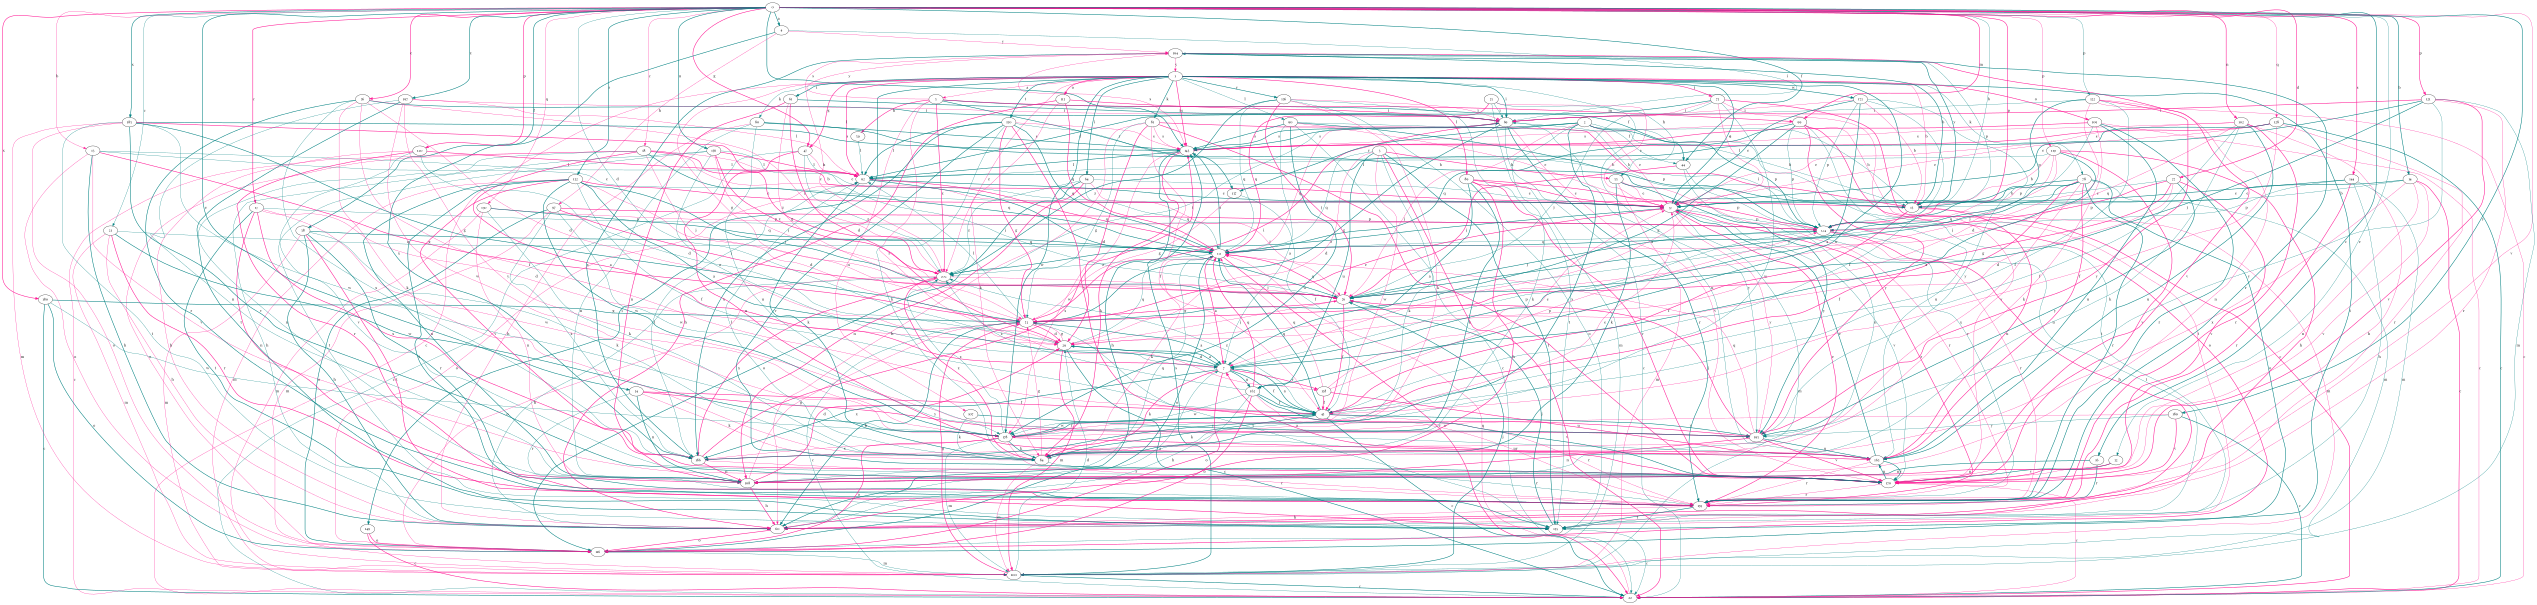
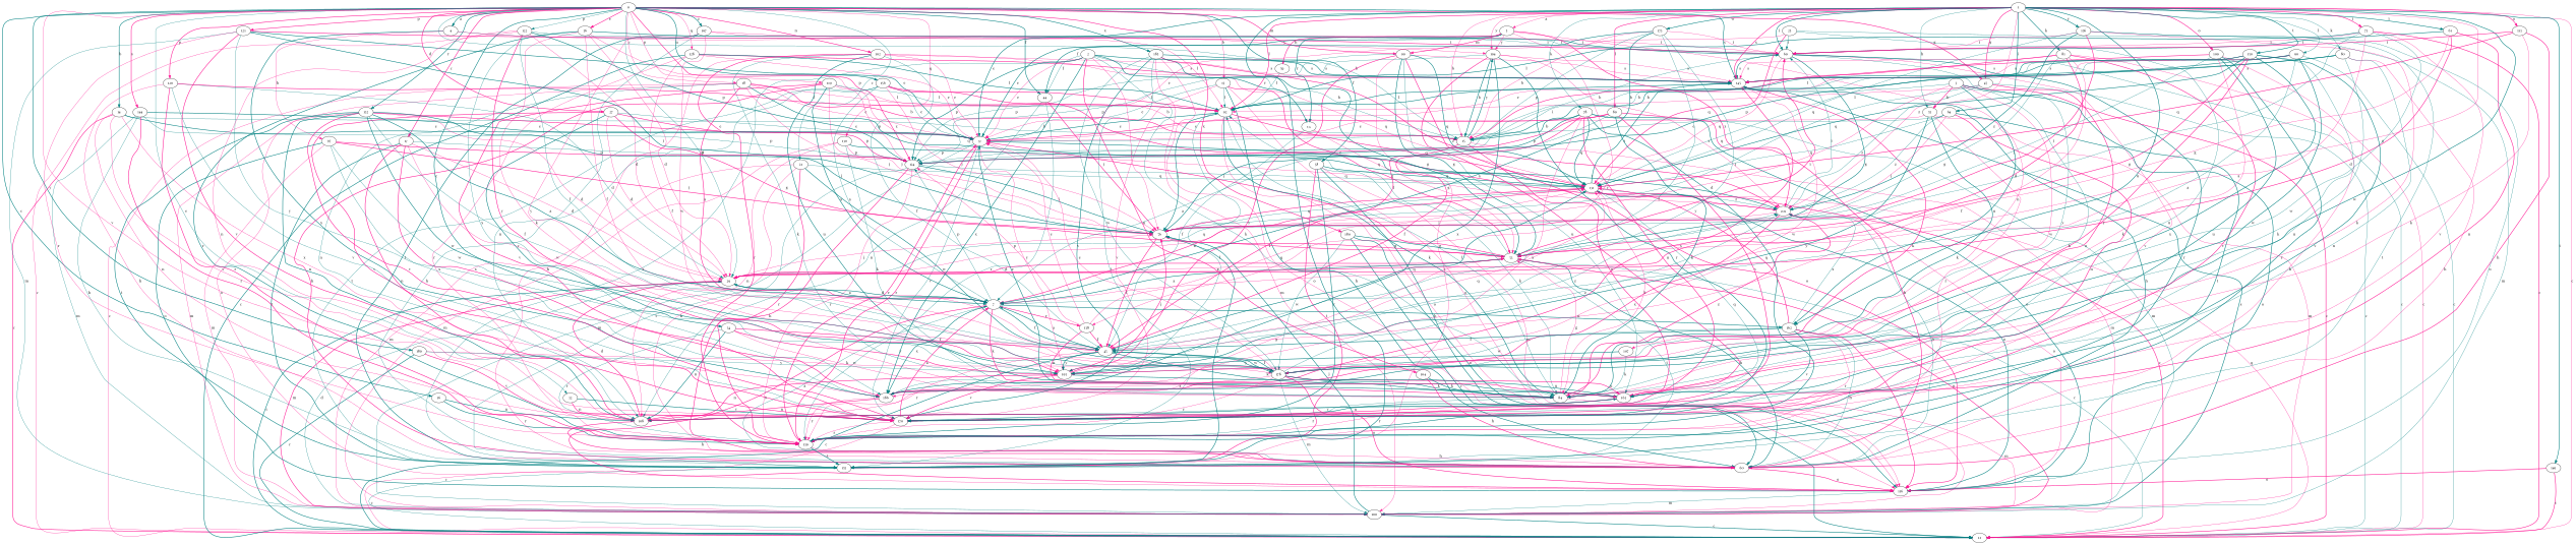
  strict digraph {
    fontname="Playfair Display"
    node [fontname="Playfair Display"]
    edge [color=teal fontname="Playfair Display" style=bold]
    0
    4
    13
    14
    15
    16
    17
    18
    21
    27
    29
    32
    34
    36
    38
    44
    47
    99
    102
    119
    120
    121
    122
    124
    128
    130
    132
    144
    n29 [label=145]
    156
    170
    180
    185
    189
    197
    69
    194
    186
    n39 [label=97]
    37
    53
    92
    116
    60
    22
    108
    45
    100
    163
    139
    155
    178
    76
    131
    7
    25
    195
    84
    202
    1
    5
    55
    61
    64
    73
    78
    80
    81
    89
    90
    109
    113
    136
    149
    150
    162
    173
    137
    59
    107
    138
    2
+   104
    3
    0 -> 4 [label=a]
    0 -> 13 [color=deeppink label=b style=solid]
    0 -> 14 [label=b]
    0 -> 15 [label=b style=solid]
    0 -> 16 [label=c]
    0 -> 17 [color=deeppink label=c]
    0 -> 18 [color=deeppink label=c style=solid]
    0 -> 21 [label=c style=solid]
    0 -> 27 [color=deeppink label=d]
    0 -> 29 [label=d style=solid]
    0 -> 32 [label=e style=solid]
    0 -> 34 [label=e]
    0 -> 36 [color=deeppink label=e]
    0 -> 38 [label=f]
    0 -> 44 [label=f]
    0 -> 47 [color=deeppink label=g]
    0 -> 99 [color=deeppink label=m]
    0 -> 102 [color=deeppink label=n]
    0 -> 119 [color=deeppink label=p style=solid]
    0 -> 120 [color=deeppink label=p]
    0 -> 121 [color=deeppink label=p]
    0 -> 122 [label=p style=solid]
    0 -> 124 [color=deeppink label=p]
    0 -> 128 [color=deeppink label=q style=solid]
    0 -> 130 [color=deeppink label=q style=solid]
    0 -> 132 [label=r]
    0 -> 144 [color=deeppink label=s]
    0 -> n29 [label=s]
    0 -> 156 [label=u]
    0 -> 170 [color=deeppink label=v style=solid]
    0 -> 180 [color=deeppink label=x]
    0 -> 185 [label=x]
    0 -> 189 [label=y]
    0 -> 197 [label=z]
    4 -> 69 [label=i style=solid]
    4 -> 194 [color=deeppink label=y style=solid]
    4 -> 186 [label=x]
    4 -> n39 [color=deeppink label=h style=solid]
    13 -> 170 [color=deeppink label=v style=solid]
    13 -> 37 [label=e style=solid]
    13 -> 53 [color=deeppink label=g]
    13 -> 92 [label=l style=solid]
    13 -> 116 [color=deeppink label=o style=solid]
    13 -> 60 [label=h]
    14 -> 15 [label=b style=solid]
    14 -> 170 [color=deeppink label=v style=solid]
    14 -> 186 [color=deeppink label=x style=solid]
    14 -> 37 [label=e]
    14 -> 22 [color=deeppink label=c]
    14 -> 108 [color=deeppink label=n style=solid]
    15 -> 194 [label=y]
    15 -> 45 [color=deeppink label=f]
    15 -> 100 [color=deeppink label=m style=solid]
    15 -> 163 [color=deeppink label=u]
    16 -> 108 [label=n]
    16 -> 139 [label=r]
    17 -> 29 [color=deeppink label=d style=solid]
    17 -> 124 [label=p style=solid]
    17 -> 186 [color=deeppink label=x]
    17 -> 108 [color=deeppink label=n]
    17 -> 155 [label=t]
    17 -> 178 [color=deeppink label=w style=solid]
    18 -> 15 [color=deeppink label=b]
    18 -> 37 [color=deeppink label=e style=solid]
    18 -> 92 [color=deeppink label=l style=solid]
    18 -> 116 [color=deeppink label=o style=solid]
    18 -> 22 [color=deeppink label=c style=solid]
    18 -> 108 [label=n style=solid]
    18 -> 76 [color=deeppink label=j style=solid]
    18 -> 131 [label=q]
    18 -> 7 [color=deeppink label=a]
    21 -> 60 [color=deeppink label=h style=solid]
    21 -> 100 [color=deeppink label=m style=solid]
    21 -> 139 [color=deeppink label=r]
    21 -> 178 [label=w]
    21 -> 131 [label=q style=solid]
    27 -> 29 [color=deeppink label=d style=solid]
    27 -> 124 [color=deeppink label=p]
    27 -> 170 [color=deeppink label=v]
    27 -> 37 [label=e style=solid]
    27 -> 53 [color=deeppink label=g]
    27 -> 195 [label=y]
    29 -> 53 [color=deeppink label=g style=solid]
    29 -> 22 [label=c]
    29 -> 100 [color=deeppink label=m]
    29 -> 76 [color=deeppink label=j style=solid]
    29 -> 131 [label=q style=solid]
    29 -> 7 [label=a]
    32 -> 170 [label=v]
    32 -> 108 [color=deeppink label=n]
    34 -> 108 [label=n]
    34 -> 45 [color=deeppink label=f]
    34 -> 139 [label=r style=solid]
    34 -> 195 [color=deeppink label=y]
    34 -> 84 [color=deeppink label=k style=solid]
    36 -> 29 [color=deeppink label=d style=solid]
    36 -> 69 [label=i]
    36 -> 186 [label=x style=solid]
    36 -> 45 [color=deeppink label=f style=solid]
    36 -> 139 [label=r]
    36 -> 84 [color=deeppink label=k style=solid]
    36 -> 202 [color=deeppink label=z style=solid]
    38 -> 60 [label=h]
    38 -> 100 [color=deeppink label=m style=solid]
    38 -> 139 [label=r]
    38 -> 155 [color=deeppink label=t]
    38 -> 131 [label=q]
    38 -> 84 [label=k style=solid]
    44 -> 108 [label=n style=solid]
    44 -> 139 [label=r style=solid]
    44 -> 76 [color=deeppink label=j]
    47 -> 92 [color=deeppink label=l style=solid]
    47 -> 22 [label=c style=solid]
    47 -> 163 [color=deeppink label=u]
    47 -> 76 [label=j style=solid]
    47 -> 202 [label=z style=solid]
    99 -> 124 [label=p style=solid]
    99 -> n29 [color=deeppink label=s style=solid]
    99 -> 53 [label=g]
    99 -> 116 [color=deeppink label=o]
    99 -> 163 [label=u style=solid]
    99 -> 155 [color=deeppink label=t style=solid]
    99 -> 131 [label=q]
    99 -> 195 [color=deeppink label=y]
    102 -> n29 [color=deeppink label=s style=solid]
    102 -> 37 [color=deeppink label=e style=solid]
    102 -> 60 [color=deeppink label=h style=solid]
    102 -> 45 [label=f style=solid]
    102 -> 163 [label=u]
    102 -> 139 [color=deeppink label=r]
    102 -> 131 [color=deeppink label=q style=solid]
    102 -> 84 [label=k style=solid]
    119 -> 15 [color=deeppink label=b style=solid]
    119 -> 124 [color=deeppink label=p style=solid]
    119 -> 170 [color=deeppink label=v]
    119 -> 92 [label=l style=solid]
    119 -> 60 [color=deeppink label=h]
    119 -> 76 [color=deeppink label=j style=solid]
    119 -> 7 [label=a]
    120 -> 29 [label=d style=solid]
    120 -> 170 [label=v style=solid]
    120 -> 92 [color=deeppink label=l]
    120 -> 60 [color=deeppink label=h style=solid]
    120 -> 139 [color=deeppink label=r]
    121 -> 170 [color=deeppink label=v]
    121 -> 69 [color=deeppink label=i]
    121 -> 37 [label=e]
    121 -> 100 [label=m style=solid]
    121 -> 139 [color=deeppink label=r style=solid]
    121 -> 76 [label=j]
    121 -> 195 [label=y style=solid]
    122 -> 29 [color=deeppink label=d style=solid]
    122 -> 124 [label=p]
    122 -> 69 [label=i style=solid]
    122 -> 22 [color=deeppink label=c style=solid]
    122 -> 108 [color=deeppink label=n style=solid]
    122 -> 45 [label=f style=solid]
    122 -> 195 [color=deeppink label=y]
    124 -> 69 [label=i style=solid]
    124 -> 60 [color=deeppink label=h]
    124 -> 139 [color=deeppink label=r style=solid]
    124 -> 155 [label=t style=solid]
    124 -> 76 [label=j]
    124 -> 131 [label=q style=solid]
    128 -> n29 [color=deeppink label=s]
    128 -> 37 [color=deeppink label=e style=solid]
    128 -> 92 [label=l]
    128 -> 22 [label=c]
    128 -> 45 [color=deeppink label=f style=solid]
    128 -> 139 [color=deeppink label=r style=solid]
    130 -> 124 [color=deeppink label=p style=solid]
    130 -> 108 [color=deeppink label=n style=solid]
    130 -> 100 [color=deeppink label=m style=solid]
    130 -> 131 [label=q]
    130 -> 84 [label=k style=solid]
    132 -> 29 [color=deeppink label=d style=solid]
    132 -> 170 [color=deeppink label=v]
    132 -> 37 [color=deeppink label=e]
    132 -> 108 [label=n]
    132 -> 45 [label=f style=solid]
    132 -> 100 [color=deeppink label=m style=solid]
    132 -> 155 [label=t]
    132 -> 178 [label=w]
    132 -> 76 [label=j]
    132 -> 7 [label=a]
    144 -> 124 [label=p style=solid]
    144 -> 37 [label=e]
    144 -> 60 [label=h style=solid]
    144 -> 100 [label=m style=solid]
    144 -> 139 [color=deeppink label=r]
    n29 -> 92 [label=l]
    n29 -> 60 [label=h]
    n29 -> 178 [color=deeppink label=w style=solid]
    n29 -> 84 [color=deeppink label=k]
    156 -> 37 [label=e style=solid]
    156 -> 92 [color=deeppink label=l]
    156 -> 60 [label=h style=solid]
    156 -> 155 [label=t style=solid]
    156 -> 76 [color=deeppink label=j style=solid]
    156 -> 7 [label=a style=solid]
    156 -> 202 [color=deeppink label=z]
    170 -> 22 [color=deeppink label=c style=solid]
    170 -> 163 [label=u]
    170 -> 139 [color=deeppink label=r style=solid]
    170 -> 7 [color=deeppink label=a]
    180 -> 53 [label=g]
    180 -> 116 [label=o]
    180 -> 22 [label=c]
    180 -> 178 [label=w style=solid]
    185 -> n29 [label=s]
    185 -> 170 [label=v]
    185 -> 53 [label=g]
    185 -> 116 [color=deeppink label=o style=solid]
    185 -> 100 [color=deeppink label=m style=solid]
    185 -> 155 [label=t style=solid]
    185 -> 178 [label=w style=solid]
    185 -> 202 [color=deeppink label=z]
    189 -> 170 [color=deeppink label=v]
    189 -> 22 [label=c]
    189 -> 178 [color=deeppink label=w style=solid]
    189 -> 195 [label=y style=solid]
    197 -> 69 [color=deeppink label=i style=solid]
    197 -> 92 [color=deeppink label=l style=solid]
    197 -> 108 [label=n style=solid]
    197 -> 155 [label=t]
    197 -> 178 [color=deeppink label=w style=solid]
    197 -> 195 [color=deeppink label=y style=solid]
    69 -> n29 [label=s]
    69 -> 170 [color=deeppink label=v style=solid]
    69 -> 53 [label=g]
    69 -> 22 [label=c style=solid]
    69 -> 139 [label=r]
    69 -> 131 [color=deeppink label=q style=solid]
    69 -> 195 [label=y style=solid]
    194 -> 15 [label=b]
    194 -> 124 [label=p style=solid]
    194 -> n29 [color=deeppink label=s style=solid]
    194 -> 170 [color=deeppink label=v]
    194 -> 186 [label=x]
    194 -> 139 [label=r]
    194 -> 202 [color=deeppink label=z style=solid]
    186 -> n29 [color=deeppink label=s]
    186 -> 92 [label=l style=solid]
    186 -> 108 [color=deeppink label=n]
    186 -> 139 [color=deeppink label=r style=solid]
    n39 -> 124 [color=deeppink label=p]
    n39 -> 186 [label=x style=solid]
    n39 -> 116 [label=o]
    n39 -> 100 [color=deeppink label=m style=solid]
    n39 -> 178 [label=w style=solid]
    n39 -> 76 [color=deeppink label=j]
    37 -> 124 [label=p style=solid]
    37 -> 170 [label=v style=solid]
    37 -> 100 [label=m style=solid]
    37 -> 139 [color=deeppink label=r]
    37 -> 195 [color=deeppink label=y style=solid]
    37 -> 202 [label=z]
    53 -> 29 [color=deeppink label=d]
    53 -> 69 [color=deeppink label=i]
    53 -> 37 [color=deeppink label=e]
    53 -> 92 [label=l style=solid]
    53 -> 60 [label=h]
    53 -> 22 [label=c style=solid]
    53 -> 155 [label=t style=solid]
    53 -> 7 [label=a]
    92 -> 37 [label=e]
    92 -> 116 [color=deeppink label=o style=solid]
    92 -> 76 [label=j]
    92 -> 131 [color=deeppink label=q]
    92 -> 84 [label=k]
    116 -> 100 [label=m style=solid]
    60 -> 116 [color=deeppink label=o]
    60 -> 7 [label=a style=solid]
    22 -> 131 [color=deeppink label=q style=solid]
    108 -> 29 [color=deeppink label=d]
    108 -> 53 [color=deeppink label=g style=solid]
    108 -> 60 [color=deeppink label=h]
    108 -> 131 [label=q style=solid]
    45 -> 22 [label=c]
    45 -> 139 [color=deeppink label=r style=solid]
    45 -> 178 [label=w]
    45 -> 131 [label=q]
    45 -> 7 [label=a]
    45 -> 195 [label=y]
    45 -> 84 [label=k]
    45 -> 202 [label=z style=solid]
    100 -> 29 [label=d style=solid]
    100 -> n29 [label=s]
    100 -> 53 [color=deeppink label=g]
    100 -> 22 [label=c]
    100 -> 76 [label=j]
    163 -> 170 [label=v]
    163 -> 37 [label=e]
    163 -> 139 [color=deeppink label=r style=solid]
    139 -> 37 [color=deeppink label=e]
    139 -> 60 [color=deeppink label=h style=solid]
    139 -> 155 [label=t]
    155 -> 22 [label=c style=solid]
    155 -> 76 [label=j]
    178 -> 186 [color=deeppink label=x style=solid]
    178 -> 37 [color=deeppink label=e style=solid]
    178 -> 116 [color=deeppink label=o]
    178 -> 45 [label=f]
    178 -> 100 [label=m style=solid]
    178 -> 163 [color=deeppink label=u]
    178 -> 139 [color=deeppink label=r style=solid]
    178 -> 84 [label=k]
    178 -> 202 [label=z style=solid]
    76 -> 53 [color=deeppink label=g]
    76 -> 45 [color=deeppink label=f]
    76 -> 131 [color=deeppink label=q]
    131 -> n29 [label=s]
    131 -> 116 [label=o]
    131 -> 22 [color=deeppink label=c]
    131 -> 7 [color=deeppink label=a]
    131 -> 84 [color=deeppink label=k style=solid]
    131 -> 202 [label=z style=solid]
    7 -> 29 [label=d]
    7 -> 124 [label=p style=solid]
    7 -> 186 [label=x]
    7 -> 116 [color=deeppink label=o]
    7 -> 45 [label=f]
    7 -> 84 [color=deeppink label=k]
    7 -> 162 [label=u]
    7 -> 138 [color=deeppink label=r]
    25 -> 69 [label=i style=solid]
    25 -> 37 [color=deeppink label=e style=solid]
    25 -> 100 [label=m style=solid]
    25 -> 163 [label=u style=solid]
    25 -> 131 [color=deeppink label=q]
    195 -> 170 [color=deeppink label=v]
    195 -> 108 [color=deeppink label=n]
    195 -> 163 [label=u]
    195 -> 76 [color=deeppink label=j]
    195 -> 131 [color=deeppink label=q style=solid]
    84 -> 53 [color=deeppink label=g style=solid]
    84 -> 92 [label=l style=solid]
    84 -> 100 [color=deeppink label=m style=solid]
    84 -> 139 [label=r style=solid]
    84 -> 202 [color=deeppink label=z]
    202 -> 69 [label=i style=solid]
    202 -> 186 [color=deeppink label=x]
    202 -> 116 [color=deeppink label=o style=solid]
    202 -> 60 [label=h style=solid]
    202 -> 76 [color=deeppink label=j style=solid]
    1 -> 15 [color=deeppink label=b style=solid]
    1 -> 47 [color=deeppink label=g]
    1 -> n29 [color=deeppink label=s]
    1 -> 69 [label=i]
-   194 -> 1 [color=deeppink label=y style=solid]
+   1 -> 194 [color=deeppink label=y style=solid]
    1 -> 37 [label=e]
    1 -> 53 [color=deeppink label=g style=solid]
    1 -> 92 [color=deeppink label=l]
    1 -> 22 [color=deeppink label=c style=solid]
    1 -> 155 [label=t]
    1 -> 178 [label=w]
    1 -> 202 [color=deeppink label=z style=solid]
    1 -> 5 [color=deeppink label=a style=solid]
    1 -> 55 [label=h style=solid]
    1 -> 61 [label=i]
    1 -> 64 [label=i]
    1 -> 73 [color=deeppink label=j]
    1 -> 78 [label=k style=solid]
    1 -> 80 [label=k style=solid]
    1 -> 81 [label=k]
    1 -> 89 [color=deeppink label=l]
    1 -> 90 [label=l style=solid]
    1 -> 109 [color=deeppink label=o]
    1 -> 113 [color=deeppink label=o]
    1 -> 136 [label=r]
    1 -> 149 [label=t]
    1 -> 150 [label=t]
    1 -> 162 [label=u]
    1 -> 173 [label=w]
    5 -> 44 [label=f]
    5 -> 99 [color=deeppink label=m]
    5 -> 194 [color=deeppink label=y style=solid]
    5 -> 202 [color=deeppink label=z]
    5 -> 137 [label=r]
    5 -> 59 [color=deeppink label=h]
    5 -> 107 [color=deeppink label=n style=solid]
    5 -> 138 [color=deeppink label=r style=solid]
    55 -> 37 [color=deeppink label=e style=solid]
    55 -> 100 [color=deeppink label=m style=solid]
    55 -> 139 [color=deeppink label=r style=solid]
    55 -> 195 [label=y]
    55 -> 84 [label=k]
    61 -> 29 [color=deeppink label=d]
    61 -> 69 [label=i]
    61 -> 53 [color=deeppink label=g style=solid]
    61 -> 108 [color=deeppink label=n]
    64 -> 37 [label=e style=solid]
    64 -> 116 [label=o]
    64 -> 108 [color=deeppink label=n]
    64 -> 76 [color=deeppink label=j style=solid]
    64 -> 131 [label=q style=solid]
    64 -> 202 [label=z style=solid]
    73 -> 170 [color=deeppink label=v style=solid]
    73 -> 69 [color=deeppink label=i style=solid]
    73 -> 92 [label=l]
    73 -> 22 [color=deeppink label=c]
    73 -> 178 [label=w style=solid]
    73 -> 76 [label=j style=solid]
    73 -> 7 [color=deeppink label=a style=solid]
    78 -> 15 [label=b]
    78 -> 186 [color=deeppink label=x style=solid]
    78 -> 116 [label=o]
    78 -> 45 [color=deeppink label=f]
    78 -> 100 [label=m style=solid]
    78 -> 163 [color=deeppink label=u]
    78 -> 139 [label=r]
    78 -> 76 [label=j]
    78 -> 131 [label=q]
    80 -> 15 [label=b]
    80 -> n29 [label=s]
    80 -> 60 [color=deeppink label=h style=solid]
    80 -> 108 [label=n style=solid]
    80 -> 163 [label=u style=solid]
    81 -> 15 [color=deeppink label=b]
    81 -> 29 [color=deeppink label=d]
    81 -> n29 [color=deeppink label=s style=solid]
    81 -> 170 [color=deeppink label=v]
    81 -> 53 [label=g style=solid]
    81 -> 60 [color=deeppink label=h style=solid]
    81 -> 45 [color=deeppink label=f style=solid]
    89 -> 124 [color=deeppink label=p]
    89 -> 170 [color=deeppink label=v]
    89 -> 37 [color=deeppink label=e]
    89 -> 60 [color=deeppink label=h]
-   89 -> 7 [label=a]
+   89 -> 7 [label=a style=solid]
    89 -> 84 [label=k]
    90 -> 15 [label=b style=solid]
    90 -> 124 [label=p]
    90 -> n29 [label=s]
    90 -> 37 [color=deeppink label=e style=solid]
    90 -> 22 [label=c style=solid]
    90 -> 178 [label=w]
    90 -> 7 [label=a style=solid]
    109 -> n29 [color=deeppink label=s]
    109 -> 22 [color=deeppink label=c style=solid]
    109 -> 163 [label=u]
    109 -> 139 [label=r]
    109 -> 76 [label=j style=solid]
    109 -> 84 [color=deeppink label=k style=solid]
    113 -> 69 [color=deeppink label=i]
    113 -> 60 [color=deeppink label=h]
    113 -> 131 [color=deeppink label=q]
    113 -> 84 [color=deeppink label=k style=solid]
    136 -> 69 [color=deeppink label=i style=solid]
    136 -> 116 [label=o style=solid]
    136 -> 155 [label=t style=solid]
    136 -> 76 [color=deeppink label=j]
    136 -> 131 [label=q style=solid]
    136 -> 84 [color=deeppink label=k style=solid]
    136 -> 202 [label=z]
    149 -> 116 [color=deeppink label=o]
    149 -> 22 [color=deeppink label=c]
    150 -> 15 [label=b style=solid]
    150 -> n29 [color=deeppink label=s style=solid]
    150 -> 170 [label=v]
    150 -> 186 [label=x]
    150 -> 53 [color=deeppink label=g]
    150 -> 92 [label=l]
    150 -> 131 [label=q]
    150 -> 195 [color=deeppink label=y]
    150 -> 84 [label=k style=solid]
    162 -> 170 [label=v]
    162 -> 116 [color=deeppink label=o]
    162 -> 60 [label=h style=solid]
    162 -> 45 [label=f]
    162 -> 139 [color=deeppink label=r style=solid]
    162 -> 178 [label=w style=solid]
    162 -> 131 [color=deeppink label=q]
    162 -> 202 [label=z style=solid]
    173 -> 15 [color=deeppink label=b style=solid]
    173 -> 124 [label=p style=solid]
    173 -> 69 [color=deeppink label=i style=solid]
    173 -> 37 [label=e]
    173 -> 45 [label=f style=solid]
    173 -> 7 [label=a]
    173 -> 195 [label=y style=solid]
    137 -> 53 [color=deeppink label=g style=solid]
    137 -> 45 [label=f style=solid]
    59 -> 92 [label=l style=solid]
    107 -> 195 [label=y]
    107 -> 84 [label=k style=solid]
    138 -> 124 [color=deeppink label=p style=solid]
    138 -> 37 [color=deeppink label=e style=solid]
    138 -> 45 [color=deeppink label=f]
    138 -> 163 [color=deeppink label=u]
    138 -> 131 [color=deeppink label=q style=solid]
    2 -> 15 [label=b style=solid]
    2 -> 44 [label=f style=solid]
    2 -> 124 [label=p]
    2 -> n29 [label=s]
    2 -> 186 [label=x]
    2 -> 37 [color=deeppink label=e style=solid]
    2 -> 155 [label=t style=solid]
    2 -> 76 [color=deeppink label=j style=solid]
    2 -> 84 [label=k style=solid]
    2 -> 137 [label=r]
+   2 -> 104 [color=deeppink label=n]
+   104 -> 60 [color=deeppink label=h]
+   104 -> 84 [label=k]
    3 -> 29 [color=deeppink label=d style=solid]
    3 -> 22 [color=deeppink label=c]
    3 -> 155 [label=t]
    3 -> 178 [color=deeppink label=w style=solid]
    3 -> 131 [label=q style=solid]
    3 -> 84 [label=k style=solid]
    3 -> 55 [color=deeppink label=h]
    3 -> 162 [label=u]
  }
